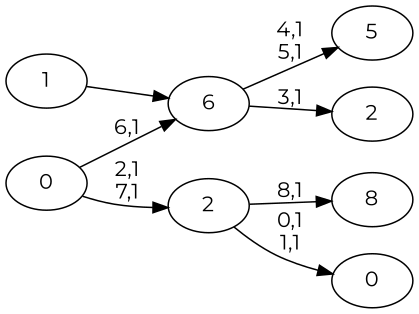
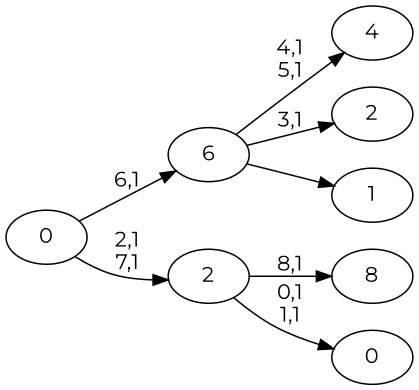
  digraph {
    fontname=Montserrat
    rankdir=LR
    node [fontname=Montserrat]
    edge [fontname=Montserrat]
-   n1 [label=5]
+   n1 [label=4]
    n2 [label=8]
    n3 [label=2]
    n4 [label=1]
    6
    n6 [label=0]
    2
    0
    6 -> n1 [label="4,1\n5,1"]
    6 -> n3 [label="3,1"]
-   n4 -> 6
+   6 -> n4
    2 -> n2 [label="8,1"]
    2 -> n6 [label="0,1\n1,1"]
    0 -> 6 [label="6,1"]
    0 -> 2 [label="2,1\n7,1"]
  }
